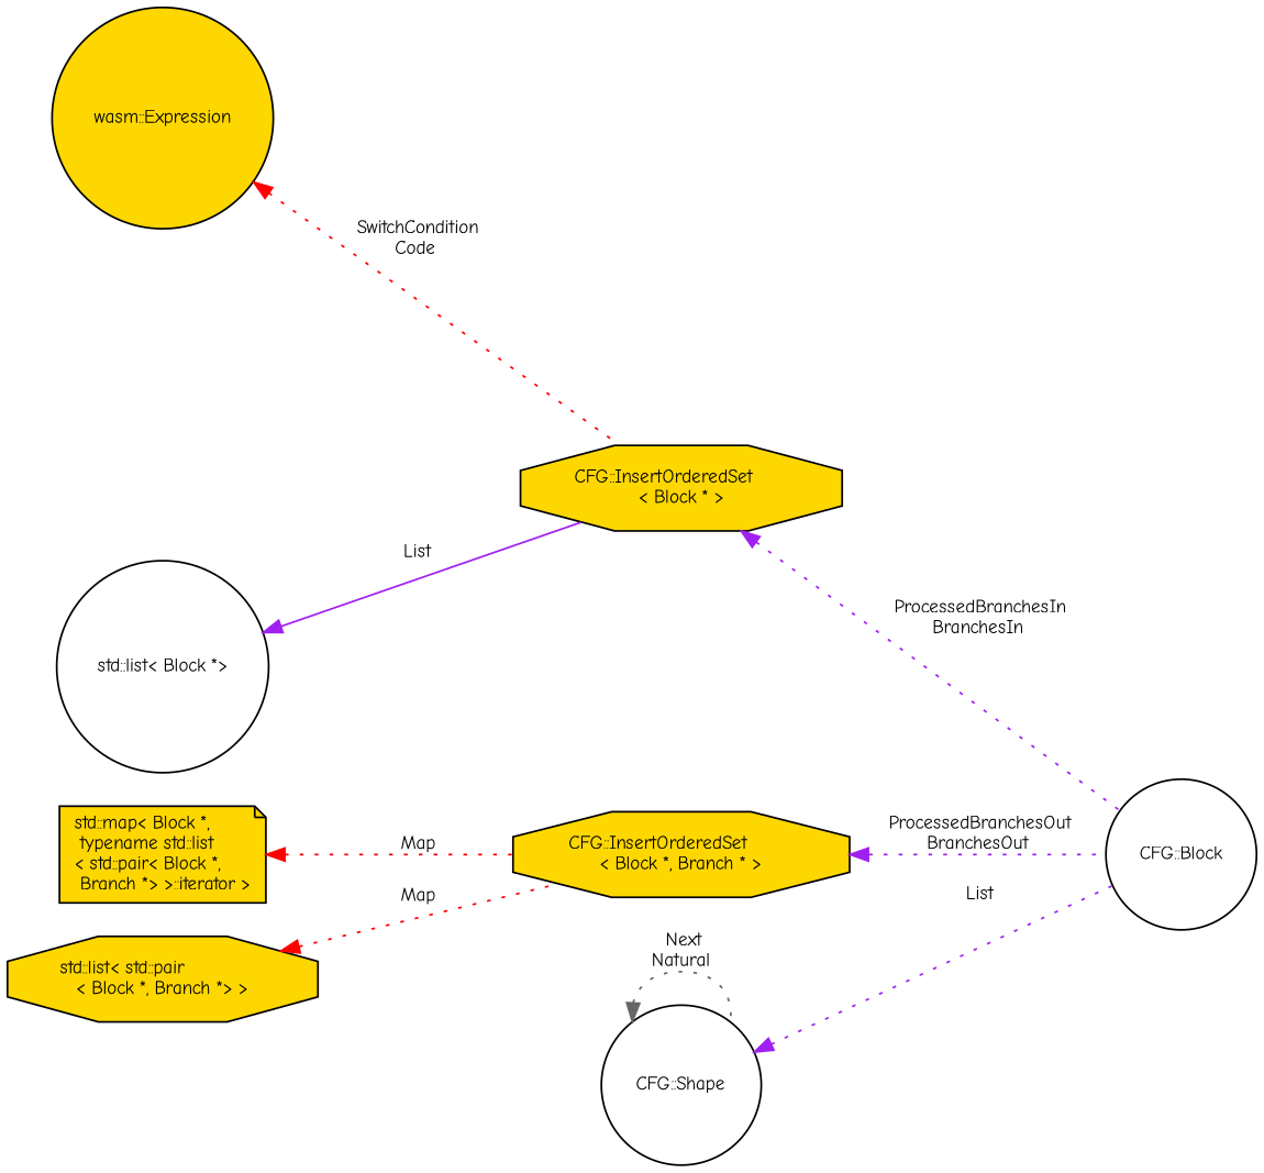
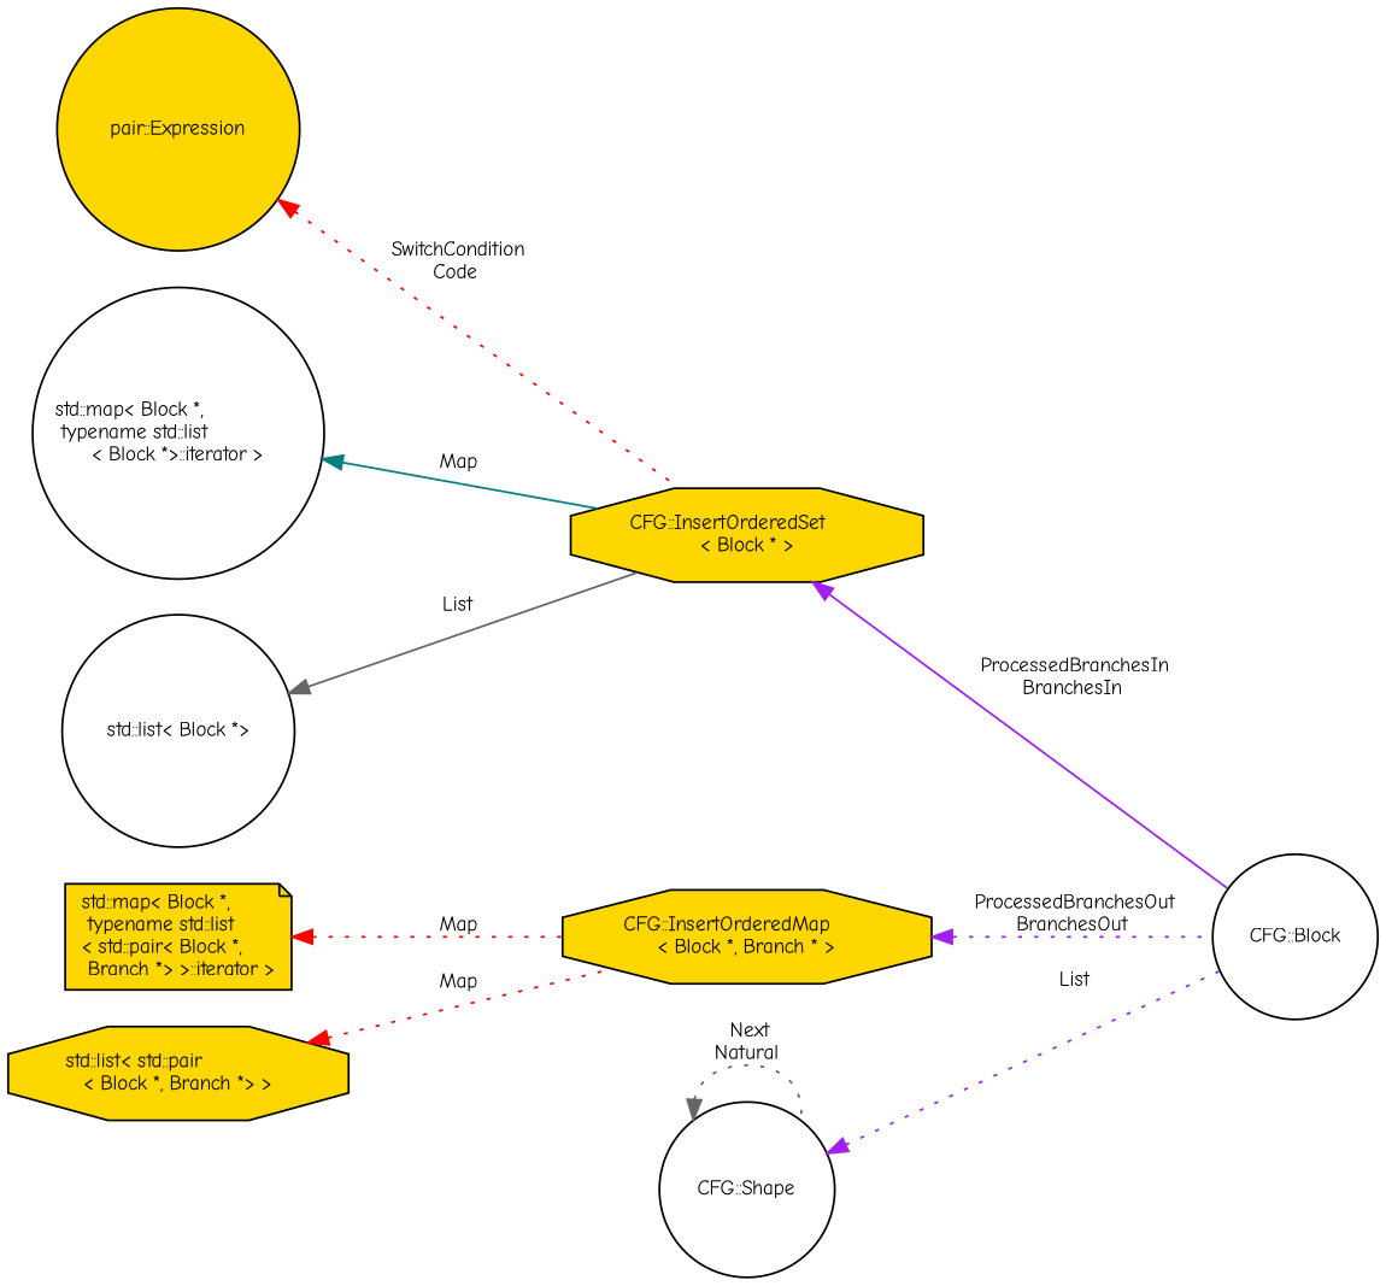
  digraph {
    fontname="Comic Neue"
    rankdir=LR
    node [color=black fillcolor=gold fontname="Comic Neue" fontsize=10 shape=circle style=filled]
    edge [color=red dir=back fontname="Comic Neue" fontsize=10 labelfontname=Helvetica labelfontsize=10 style=dotted]
    n1 [fillcolor=white fontcolor=black height=0.2 label="CFG::Block" width=0.4]
-   n2 [height=0.2 label="wasm::Expression" width=0.4]
+   n2 [height=0.2 label="pair::Expression" width=0.4]
    n3 [height=0.2 label="CFG::InsertOrderedSet\l\< Block * \>" shape=octagon width=0.4]
-   n4 [height=0.2 label="CFG::InsertOrderedSet\l\< Block *, Branch * \>" shape=octagon width=0.4]
+   n4 [height=0.2 label="CFG::InsertOrderedMap\l\< Block *, Branch * \>" shape=octagon width=0.4]
    n5 [height=0.2 label="std::map\< Block *,\l typename std::list\l\< std::pair\< Block *,\l Branch *\> \>::iterator \>" shape=note width=0.4]
    n6 [height=0.2 label="std::list\< std::pair\l\< Block *, Branch *\> \>" shape=octagon width=0.4]
+   n7 [fillcolor=white height=0.2 label="std::map\< Block *,\l typename std::list\l\< Block *\>::iterator \>" width=0.4]
    n8 [fillcolor=white height=0.2 label="std::list\< Block *\>" width=0.4]
    n9 [fillcolor=white height=0.2 label="CFG::Shape" width=0.4]
    n2 -> n3 [label=" SwitchCondition\nCode"]
-   n3 -> n1 [color=purple label=" ProcessedBranchesIn\nBranchesIn"]
+   n3 -> n1 [color=purple label=" ProcessedBranchesIn\nBranchesIn" style=solid]
    n4 -> n1 [color=purple label=" ProcessedBranchesOut\nBranchesOut"]
    n5 -> n4 [label=" Map"]
    n6 -> n4 [label=" Map"]
-   n8 -> n3 [color=purple label=" List" style=solid]
+   n7 -> n3 [color=teal label=" Map" style=solid]
+   n8 -> n3 [color=gray40 label=" List" style=solid]
    n9 -> n1 [color=purple label=" List"]
    n9 -> n9 [color=gray40 label=" Next\nNatural"]
  }
